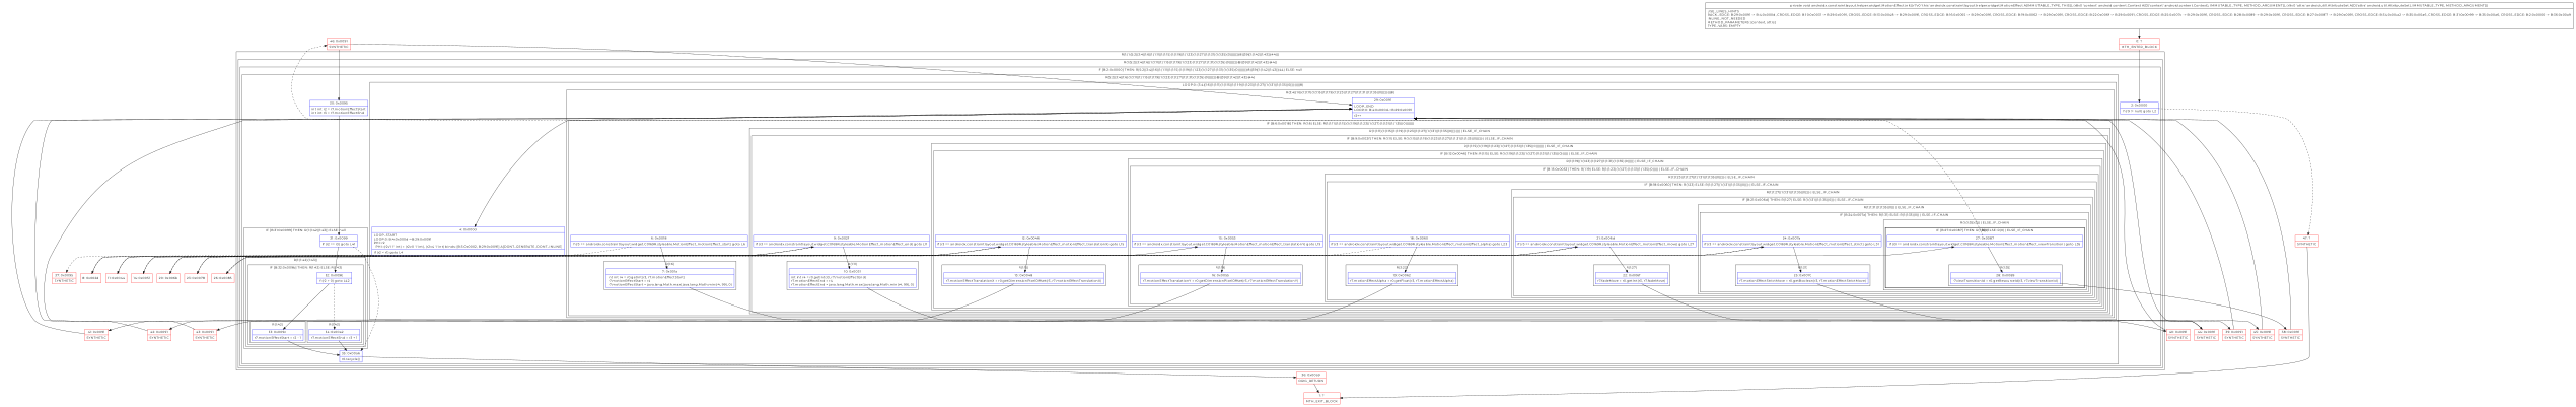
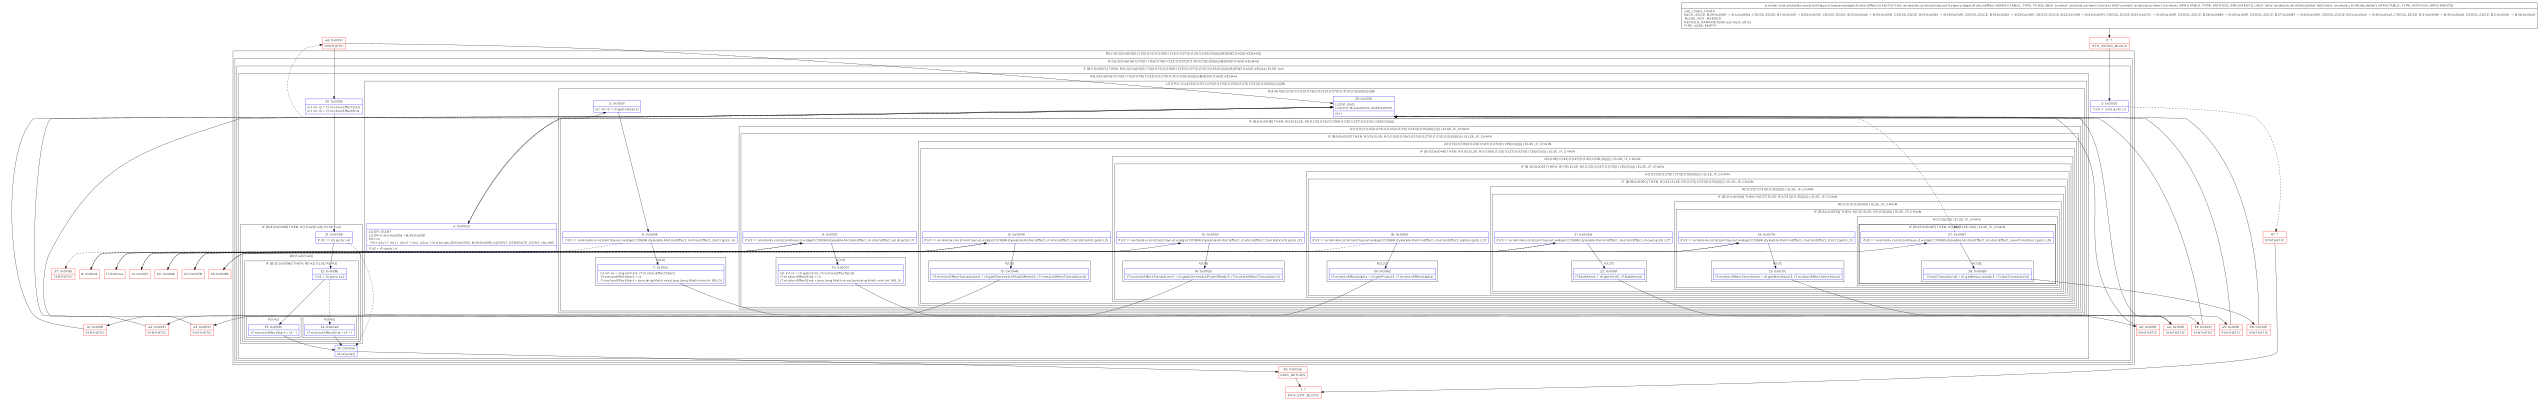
  digraph {
    fontname=Montserrat
    node [color=blue fontname=Montserrat shape=record]
    edge [fontname=Montserrat]
    n1 [label="{7\:\ 0x001a|int int r4 = r0.getInt(r3, r7.motionEffectStart)\lr7.motionEffectStart = r4\lr7.motionEffectStart = java.lang.Math.max(java.lang.Math.min(r4, 99), 0)\l}"]
    n2 [label="{10\:\ 0x0031|int int r4 = r0.getInt(r3, r7.motionEffectEnd)\lr7.motionEffectEnd = r4\lr7.motionEffectEnd = java.lang.Math.max(java.lang.Math.min(r4, 99), 0)\l}"]
    n3 [label="{13\:\ 0x0048|r7.motionEffectTranslationX = r0.getDimensionPixelOffset(r3, r7.motionEffectTranslationX)\l}"]
    n4 [label="{16\:\ 0x0055|r7.motionEffectTranslationY = r0.getDimensionPixelOffset(r3, r7.motionEffectTranslationY)\l}"]
    n5 [label="{19\:\ 0x0062|r7.motionEffectAlpha = r0.getFloat(r3, r7.motionEffectAlpha)\l}"]
    n6 [label="{22\:\ 0x006f|r7.fadeMove = r0.getInt(r3, r7.fadeMove)\l}"]
    n7 [label="{25\:\ 0x007c|r7.motionEffectStrictMove = r0.getBoolean(r3, r7.motionEffectStrictMove)\l}"]
    n8 [label="{28\:\ 0x0089|r7.viewTransitionId = r0.getResourceId(r3, r7.viewTransitionId)\l}"]
    n9 [label="{27\:\ 0x0087|if (r3 == androidx.constraintlayout.widget.C0169R.styleable.MotionEffect_motionEffect_viewTransition) goto L35\l}"]
    n10 [label="{24\:\ 0x007a|if (r3 == androidx.constraintlayout.widget.C0169R.styleable.MotionEffect_motionEffect_strict) goto L31\l}"]
    n11 [label="{21\:\ 0x006d|if (r3 == androidx.constraintlayout.widget.C0169R.styleable.MotionEffect_motionEffect_move) goto L27\l}"]
    n12 [label="{18\:\ 0x0060|if (r3 == androidx.constraintlayout.widget.C0169R.styleable.MotionEffect_motionEffect_alpha) goto L23\l}"]
    n13 [label="{15\:\ 0x0053|if (r3 == androidx.constraintlayout.widget.C0169R.styleable.MotionEffect_motionEffect_translationY) goto L19\l}"]
    n14 [label="{12\:\ 0x0046|if (r3 == androidx.constraintlayout.widget.C0169R.styleable.MotionEffect_motionEffect_translationX) goto L15\l}"]
    n15 [label="{9\:\ 0x002f|if (r3 == androidx.constraintlayout.widget.C0169R.styleable.MotionEffect_motionEffect_end) goto L11\l}"]
    n16 [label="{6\:\ 0x0018|if (r3 == androidx.constraintlayout.widget.C0169R.styleable.MotionEffect_motionEffect_start) goto L6\l}"]
+   n17 [label="{5\:\ 0x000f|int int r3 = r0.getIndex(r2)\l}"]
    n18 [label="{29\:\ 0x0091|LOOP_END\lLOOP:0: B:4:0x000d\-\>B:29:0x0091\l|r2++\l}"]
    n19 [label="{4\:\ 0x000d|LOOP_START\lLOOP:0: B:4:0x000d\-\>B:29:0x0091\lPHI: r2 \l  PHI: (r2v1 'i' int) = (r2v0 'i' int), (r2v4 'i' int) binds: [B:3:0x0002, B:29:0x0091] A[DONT_GENERATE, DONT_INLINE]\l|if (r2 \< r1) goto L4\l}"]
    n20 [label="{33\:\ 0x009d|r7.motionEffectStart = r2 \- 1\l}"]
    n21 [label="{34\:\ 0x00a2|r7.motionEffectEnd = r3 + 1\l}"]
    n22 [label="{32\:\ 0x009b|if (r2 \> 0) goto L42\l}"]
    n23 [label="{31\:\ 0x0099|if (r2 == r3) goto L41\l}"]
    n24 [label="{30\:\ 0x0095|int int r2 = r7.motionEffectStart\lint int r3 = r7.motionEffectEnd\l}"]
    n25 [label="{35\:\ 0x00a6|r0.recycle()\l}"]
    n26 [label="{2\:\ 0x0000|if (r9 != null) goto L2\l}"]
    n27 [color=red label="{39\:\ 0x0091|SYNTHETIC\l}"]
    n28 [color=red label="{40\:\ 0x0091|SYNTHETIC\l}"]
    n29 [color=red label="{41\:\ 0x0091|SYNTHETIC\l}"]
    n30 [color=red label="{42\:\ 0x0091|SYNTHETIC\l}"]
    n31 [color=red label="{43\:\ 0x0091|SYNTHETIC\l}"]
    n32 [color=red label="{44\:\ 0x0091|SYNTHETIC\l}"]
    n33 [color=red label="{45\:\ 0x0091|SYNTHETIC\l}"]
    n34 [color=red label="{38\:\ 0x0091|SYNTHETIC\l}"]
    n35 [color=red label="{46\:\ 0x0091|SYNTHETIC\l}"]
    n36 [color=red label="{26\:\ 0x0085}"]
    n37 [color=red label="{23\:\ 0x0078}"]
    n38 [color=red label="{20\:\ 0x006b}"]
    n39 [color=red label="{14\:\ 0x0051}"]
    n40 [color=red label="{11\:\ 0x0044}"]
    n41 [color=red label="{8\:\ 0x002d}"]
    n42 [color=red label="{37\:\ 0x0095|SYNTHETIC\l}"]
    n43 [color=red label="{36\:\ 0x00a9|ORIG_RETURN\l}"]
    n44 [color=red label="{47\:\ ?|SYNTHETIC\l}"]
    n45 [color=red label="{1\:\ ?|MTH_EXIT_BLOCK\l}"]
    n46 [color=red label="{0\:\ ?|MTH_ENTER_BLOCK\l}"]
    n47 [label="{private void androidx.constraintlayout.helper.widget.MotionEffect.init((r7v0 'this' androidx.constraintlayout.helper.widget.MotionEffect A[IMMUTABLE_TYPE, THIS]), (r8v0 'context' android.content.Context A[D('context' android.content.Context), IMMUTABLE_TYPE, METHOD_ARGUMENT]), (r9v0 'attrs' android.util.AttributeSet A[D('attrs' android.util.AttributeSet), IMMUTABLE_TYPE, METHOD_ARGUMENT]))  | USE_LINES_HINTS\lBACK_EDGE: B:29:0x0091 \-\> B:4:0x000d, CROSS_EDGE: B:10:0x0031 \-\> B:29:0x0091, CROSS_EDGE: B:13:0x0048 \-\> B:29:0x0091, CROSS_EDGE: B:16:0x0055 \-\> B:29:0x0091, CROSS_EDGE: B:19:0x0062 \-\> B:29:0x0091, CROSS_EDGE: B:22:0x006f \-\> B:29:0x0091, CROSS_EDGE: B:25:0x007c \-\> B:29:0x0091, CROSS_EDGE: B:28:0x0089 \-\> B:29:0x0091, CROSS_EDGE: B:27:0x0087 \-\> B:29:0x0091, CROSS_EDGE: B:34:0x00a2 \-\> B:35:0x00a6, CROSS_EDGE: B:31:0x0099 \-\> B:35:0x00a6, CROSS_EDGE: B:2:0x0000 \-\> B:36:0x00a9\lINLINE_NOT_NEEDED\lMETHOD_PARAMETERS: [context, attrs]\lTYPE_VARS: EMPTY\l}" color=""]
    subgraph cluster_1 {
      label="R(1:(1:(5:2|(3:4|(1:6)(1:(1:11)(1:(1:15)(1:(1:19)(1:(1:23)(1:(1:27)(1:(1:31)(1:(1:35)(0))))))))|8)|39|(1:(1:42)(1:43))|44)))"
      subgraph cluster_2 {
        label="R(1:(5:2|(3:4|(1:6)(1:(1:11)(1:(1:15)(1:(1:19)(1:(1:23)(1:(1:27)(1:(1:31)(1:(1:35)(0))))))))|8)|39|(1:(1:42)(1:43))|44))"
        subgraph cluster_3 {
          label="IF [B:2:0x0000] THEN: R(5:2|(3:4|(1:6)(1:(1:11)(1:(1:15)(1:(1:19)(1:(1:23)(1:(1:27)(1:(1:31)(1:(1:35)(0))))))))|8)|39|(1:(1:42)(1:43))|44) ELSE: null"
          n26
          subgraph cluster_4 {
            label="R(5:2|(3:4|(1:6)(1:(1:11)(1:(1:15)(1:(1:19)(1:(1:23)(1:(1:27)(1:(1:31)(1:(1:35)(0))))))))|8)|39|(1:(1:42)(1:43))|44)"
            n24
            n25
            subgraph cluster_5 {
              label="LOOP:0: (3:4|(1:6)(1:(1:11)(1:(1:15)(1:(1:19)(1:(1:23)(1:(1:27)(1:(1:31)(1:(1:35)(0))))))))|8)"
              n19
              subgraph cluster_6 {
                label="R(3:4|(1:6)(1:(1:11)(1:(1:15)(1:(1:19)(1:(1:23)(1:(1:27)(1:(1:31)(1:(1:35)(0))))))))|8)"
+               n17
                n18
                subgraph cluster_7 {
                  label="IF [B:6:0x0018] THEN: R(1:6) ELSE: R(1:(1:11)(1:(1:15)(1:(1:19)(1:(1:23)(1:(1:27)(1:(1:31)(1:(1:35)(0))))))))"
                  n16
                  subgraph cluster_8 {
                    label="R(1:6)"
                    n1
                  }
                  subgraph cluster_9 {
                    label="R(1:(1:11)(1:(1:15)(1:(1:19)(1:(1:23)(1:(1:27)(1:(1:31)(1:(1:35)(0)))))))) | ELSE_IF_CHAIN\l"
                    subgraph cluster_10 {
                      label="IF [B:9:0x002f] THEN: R(1:11) ELSE: R(1:(1:15)(1:(1:19)(1:(1:23)(1:(1:27)(1:(1:31)(1:(1:35)(0))))))) | ELSE_IF_CHAIN\l"
                      n15
                      subgraph cluster_11 {
                        label="R(1:11)"
                        n2
                      }
                      subgraph cluster_12 {
                        label="R(1:(1:15)(1:(1:19)(1:(1:23)(1:(1:27)(1:(1:31)(1:(1:35)(0))))))) | ELSE_IF_CHAIN\l"
                        subgraph cluster_13 {
                          label="IF [B:12:0x0046] THEN: R(1:15) ELSE: R(1:(1:19)(1:(1:23)(1:(1:27)(1:(1:31)(1:(1:35)(0)))))) | ELSE_IF_CHAIN\l"
                          n14
                          subgraph cluster_14 {
                            label="R(1:15)"
                            n3
                          }
                          subgraph cluster_15 {
                            label="R(1:(1:19)(1:(1:23)(1:(1:27)(1:(1:31)(1:(1:35)(0)))))) | ELSE_IF_CHAIN\l"
                            subgraph cluster_16 {
                              label="IF [B:15:0x0053] THEN: R(1:19) ELSE: R(1:(1:23)(1:(1:27)(1:(1:31)(1:(1:35)(0))))) | ELSE_IF_CHAIN\l"
                              n13
                              subgraph cluster_17 {
                                label="R(1:19)"
                                n4
                              }
                              subgraph cluster_18 {
                                label="R(1:(1:23)(1:(1:27)(1:(1:31)(1:(1:35)(0))))) | ELSE_IF_CHAIN\l"
                                subgraph cluster_19 {
                                  label="IF [B:18:0x0060] THEN: R(1:23) ELSE: R(1:(1:27)(1:(1:31)(1:(1:35)(0)))) | ELSE_IF_CHAIN\l"
                                  n12
                                  subgraph cluster_20 {
                                    label="R(3:23)"
                                    n5
                                  }
                                  subgraph cluster_21 {
                                    label="R(1:(1:27)(1:(1:31)(1:(1:35)(0)))) | ELSE_IF_CHAIN\l"
                                    subgraph cluster_22 {
                                      label="IF [B:21:0x006d] THEN: R(1:27) ELSE: R(1:(1:31)(1:(1:35)(0))) | ELSE_IF_CHAIN\l"
                                      n11
                                      subgraph cluster_23 {
                                        label="R(1:27)"
                                        n6
                                      }
                                      subgraph cluster_24 {
                                        label="R(1:(1:31)(1:(1:35)(0))) | ELSE_IF_CHAIN\l"
                                        subgraph cluster_25 {
                                          label="IF [B:24:0x007a] THEN: R(1:31) ELSE: R(1:(1:35)(0)) | ELSE_IF_CHAIN\l"
                                          n10
                                          subgraph cluster_26 {
                                            label="R(1:31)"
                                            n7
                                          }
                                          subgraph cluster_27 {
                                            label="R(1:(1:35)(0)) | ELSE_IF_CHAIN\l"
                                            subgraph cluster_28 {
                                              label="IF [B:27:0x0087] THEN: R(1:35) ELSE: R(0) | ELSE_IF_CHAIN\l"
                                              n9
                                              subgraph cluster_29 {
                                                label="R(1:35)"
                                                n8
                                              }
                                              subgraph cluster_30 {
                                                label="R(0)"
                                              }
                                            }
                                          }
                                        }
                                      }
                                    }
                                  }
                                }
                              }
                            }
                          }
                        }
                      }
                    }
                  }
                }
              }
            }
            subgraph cluster_31 {
              label="IF [B:31:0x0099] THEN: R(1:(1:42)(1:43)) ELSE: null"
              n23
              subgraph cluster_32 {
                label="R(1:(1:42)(1:43))"
                subgraph cluster_33 {
                  label="IF [B:32:0x009b] THEN: R(1:42) ELSE: R(1:43)"
                  n22
                  subgraph cluster_34 {
                    label="R(1:42)"
                    n20
                  }
                  subgraph cluster_35 {
                    label="R(1:43)"
                    n21
                  }
                }
              }
            }
          }
        }
      }
    }
    n1 -> n27
    n2 -> n28
    n3 -> n29
    n4 -> n30
    n5 -> n31
    n6 -> n32
    n7 -> n33
    n8 -> n34
    n9 -> n8
    n9 -> n35 [style=dashed]
    n10 -> n7
    n10 -> n36 [style=dashed]
    n11 -> n6
    n11 -> n37 [style=dashed]
    n12 -> n5
    n12 -> n38 [style=dashed]
    n13 -> n4
    n14 -> n3
    n14 -> n39 [style=dashed]
    n15 -> n2
    n15 -> n40 [style=dashed]
    n16 -> n1
    n16 -> n41 [style=dashed]
+   n17 -> n16
    n18 -> n19
+   n19 -> n17
    n19 -> n42 [style=dashed]
    n20 -> n25
    n21 -> n25
    n22 -> n20
    n22 -> n21 [style=dashed]
    n23 -> n22
    n23 -> n25 [style=dashed]
    n24 -> n23
    n25 -> n43
    n26 -> n44 [style=dashed]
    n27 -> n18
    n28 -> n18
    n29 -> n18
    n30 -> n18
    n31 -> n18
    n32 -> n18
    n33 -> n18
    n34 -> n18
    n35 -> n18
    n35 -> n24
    n36 -> n9
    n37 -> n10
    n38 -> n11
    n39 -> n13
    n40 -> n14
    n41 -> n15
    n43 -> n45
    n44 -> n45
    n46 -> n26
    n47 -> n46
  }
